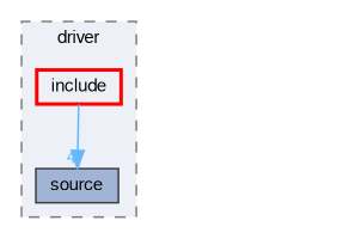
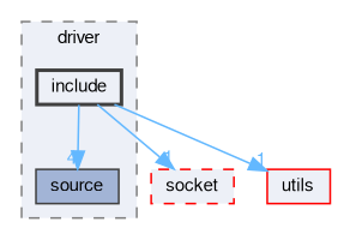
  digraph {
    compound=true
    node [color=grey25 fillcolor="#edf0f7" fontname=FreeSans fontsize=10 shape=box style=filled]
    edge [color=steelblue1 fontcolor=steelblue1 fontname=FreeSans fontsize=10 headlabel=1 labeldistance=1.5 labelfontname=FreeSans labelfontsize=10]
    n1 [fillcolor="#a2b4d6" height=0.2 label=source width=0.4]
-   n2 [color=red height=0.2 label=include style="filled,bold" width=0.4]
+   n2 [height=0.2 label=include style="filled,bold" width=0.4]
+   n3 [color=red height=0.2 label=socket style="filled,dashed" width=0.4]
+   n4 [color=red height=0.2 label=utils width=0.4]
    subgraph cluster_1 {
      bgcolor="#edf0f7"
      fontname=FreeSans
      fontsize=10
      label=driver
      pencolor=grey50
      style="filled,dashed"
      n1
      n2
    }
    n2 -> n1 [headlabel=4]
+   n2 -> n3
+   n2 -> n4
  }
